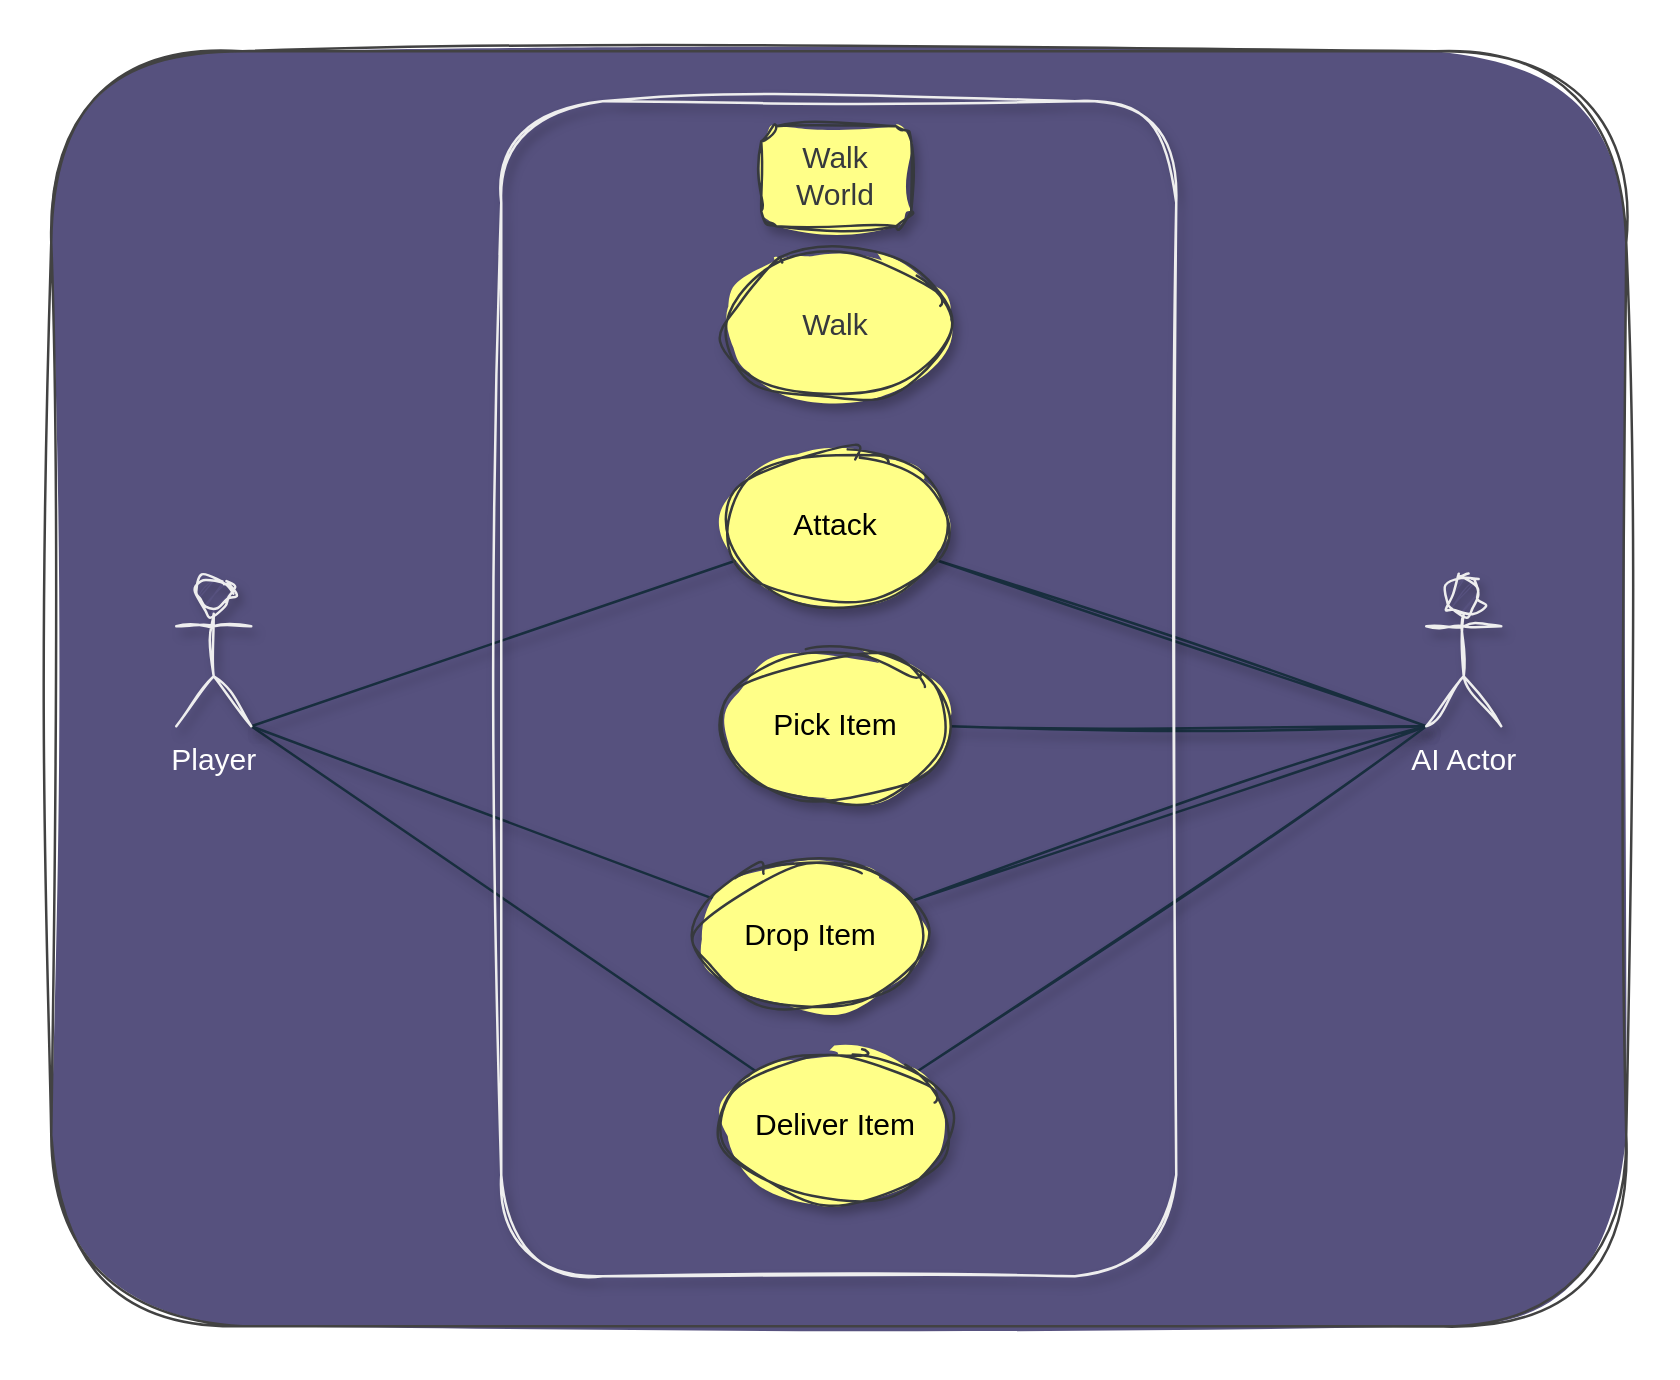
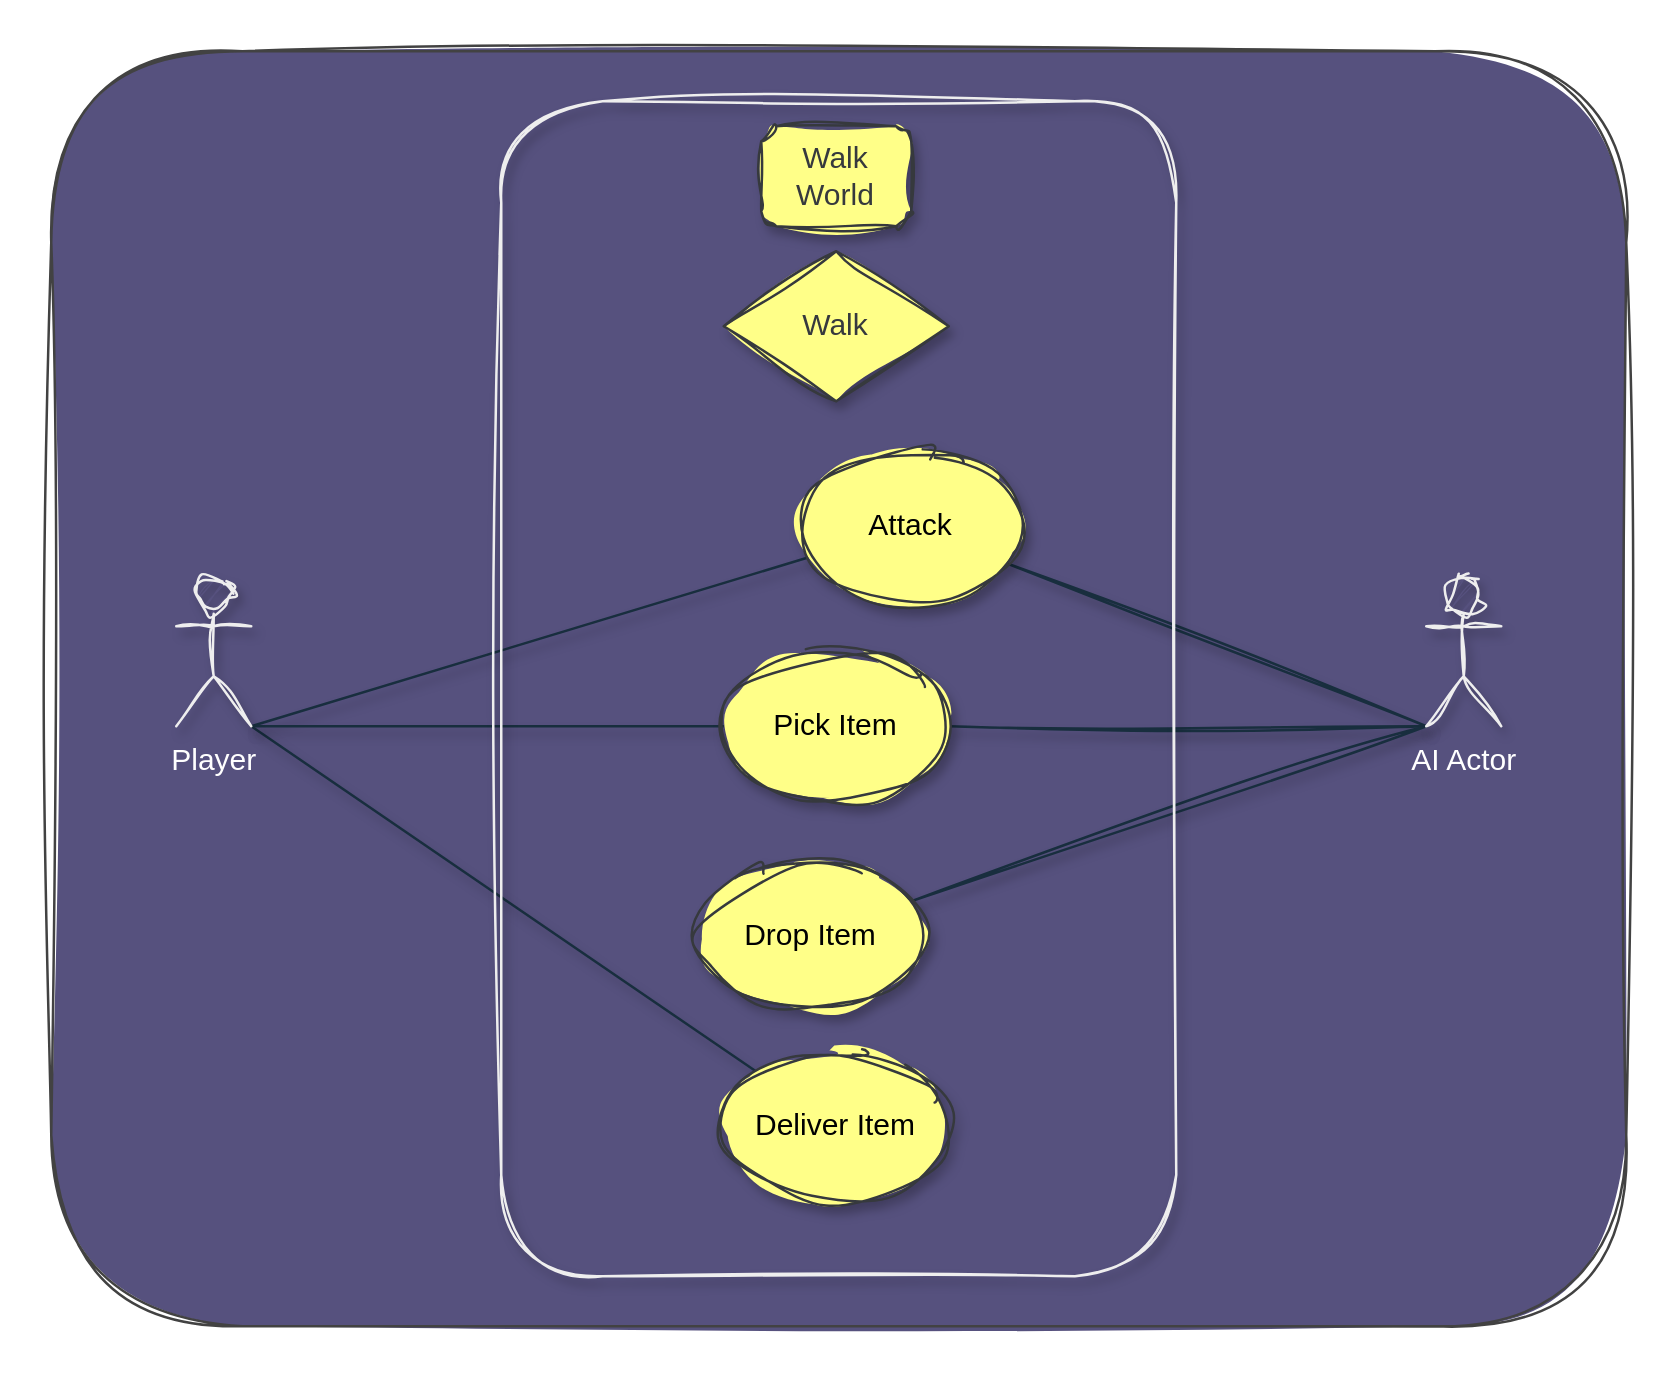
  <mxCell id="0" />
  <mxCell id="1" parent="0" />
  <mxCell id="2" value="" style="rounded=1;whiteSpace=wrap;html=1;strokeColor=#424242;fontColor=#FFFFFF;fillColor=#56517E;fillStyle=solid;labelBackgroundColor=none;sketch=1;curveFitting=1;jiggle=2;shadow=0;glass=0;" vertex="1" parent="1"><mxGeometry x="20" y="20" width="630" height="510" as="geometry" /></mxCell>
  <mxCell id="3" style="rounded=0;orthogonalLoop=1;jettySize=auto;html=1;exitX=1;exitY=1;exitDx=0;exitDy=0;exitPerimeter=0;endArrow=none;endFill=0;labelBackgroundColor=none;strokeColor=#182E3E;fontColor=default;shadow=1;" edge="1" parent="1" source="7" target="19"><mxGeometry relative="1" as="geometry" /></mxCell>
  <mxCell id="4" style="rounded=0;orthogonalLoop=1;jettySize=auto;html=1;exitX=1;exitY=1;exitDx=0;exitDy=0;exitPerimeter=0;endArrow=none;endFill=0;labelBackgroundColor=none;strokeColor=#182E3E;fontColor=default;shadow=1;" edge="1" parent="1" source="7" target="16"><mxGeometry relative="1" as="geometry" /></mxCell>
- <mxCell id="6" style="rounded=0;orthogonalLoop=1;jettySize=auto;html=1;exitX=1;exitY=1;exitDx=0;exitDy=0;exitPerimeter=0;endArrow=none;endFill=0;labelBackgroundColor=none;strokeColor=#182E3E;fontColor=default;shadow=1;" edge="1" parent="1" source="7" target="18"><mxGeometry relative="1" as="geometry" /></mxCell>
+ <mxCell id="5" style="rounded=0;orthogonalLoop=1;jettySize=auto;html=1;exitX=1;exitY=1;exitDx=0;exitDy=0;exitPerimeter=0;endArrow=none;endFill=0;labelBackgroundColor=none;strokeColor=#182E3E;fontColor=default;shadow=1;" edge="1" parent="1" source="7" target="17"><mxGeometry relative="1" as="geometry" /></mxCell>
  <mxCell id="7" value="&lt;div&gt;Player&lt;/div&gt;" style="shape=umlActor;verticalLabelPosition=bottom;verticalAlign=top;html=1;outlineConnect=0;labelBackgroundColor=none;fillColor=#56517E;strokeColor=#EEEEEE;fontColor=#FFFFFF;shadow=1;sketch=1;curveFitting=1;jiggle=2;fillStyle=auto;" vertex="1" parent="1"><mxGeometry x="70" y="230" width="30" height="60" as="geometry" /></mxCell>
  <mxCell id="8" style="rounded=0;orthogonalLoop=1;jettySize=auto;html=1;exitX=0;exitY=1;exitDx=0;exitDy=0;exitPerimeter=0;endArrow=none;endFill=0;labelBackgroundColor=none;strokeColor=#182E3E;fontColor=default;shadow=1;sketch=1;curveFitting=1;jiggle=2;" edge="1" parent="1" source="12" target="16"><mxGeometry relative="1" as="geometry" /></mxCell>
  <mxCell id="9" style="rounded=0;orthogonalLoop=1;jettySize=auto;html=1;exitX=0;exitY=1;exitDx=0;exitDy=0;exitPerimeter=0;endArrow=none;endFill=0;labelBackgroundColor=none;strokeColor=#182E3E;fontColor=default;shadow=1;sketch=1;curveFitting=1;jiggle=2;" edge="1" parent="1" source="12" target="17"><mxGeometry relative="1" as="geometry" /></mxCell>
  <mxCell id="10" style="rounded=0;orthogonalLoop=1;jettySize=auto;html=1;exitX=0;exitY=1;exitDx=0;exitDy=0;exitPerimeter=0;endArrow=none;endFill=0;labelBackgroundColor=none;strokeColor=#182E3E;fontColor=default;shadow=1;sketch=1;curveFitting=1;jiggle=2;" edge="1" parent="1" source="12" target="18"><mxGeometry relative="1" as="geometry" /></mxCell>
- <mxCell id="11" style="rounded=0;orthogonalLoop=1;jettySize=auto;html=1;exitX=0;exitY=1;exitDx=0;exitDy=0;exitPerimeter=0;endArrow=none;endFill=0;labelBackgroundColor=none;strokeColor=#182E3E;fontColor=default;shadow=1;sketch=1;curveFitting=1;jiggle=2;" edge="1" parent="1" source="12" target="19"><mxGeometry relative="1" as="geometry" /></mxCell>
  <mxCell id="12" value="&lt;div&gt;AI Actor&lt;/div&gt;" style="shape=umlActor;verticalLabelPosition=bottom;verticalAlign=top;html=1;outlineConnect=0;labelBackgroundColor=none;fillColor=#56517E;strokeColor=#EEEEEE;fontColor=#FFFFFF;shadow=1;sketch=1;curveFitting=1;jiggle=2;" vertex="1" parent="1"><mxGeometry x="570" y="230" width="30" height="60" as="geometry" /></mxCell>
  <mxCell id="13" value="" style="rounded=1;whiteSpace=wrap;html=1;fillColor=none;fillStyle=dashed;glass=0;labelBackgroundColor=none;strokeColor=#EEEEEE;fontColor=#FFFFFF;sketch=1;curveFitting=1;jiggle=2;shadow=1;" vertex="1" parent="1"><mxGeometry x="200" y="40" width="270" height="470" as="geometry" /></mxCell>
  <mxCell id="14" value="Walk World" style="text;html=1;strokeColor=#36393D;fillColor=#FFFF88;align=center;verticalAlign=middle;whiteSpace=wrap;rounded=1;labelBackgroundColor=none;fontColor=#36393D;shadow=1;glass=0;sketch=1;curveFitting=1;jiggle=2;fillStyle=solid;" vertex="1" parent="1"><mxGeometry x="304" y="50" width="60" height="40" as="geometry" /></mxCell>
- <mxCell id="15" value="Walk" style="ellipse;whiteSpace=wrap;html=1;labelBackgroundColor=none;fillColor=#ffff88;strokeColor=#36393d;shadow=1;sketch=1;curveFitting=1;jiggle=2;fillStyle=solid;fontColor=#36393D;" vertex="1" parent="1"><mxGeometry x="289" y="100" width="90" height="60" as="geometry" /></mxCell>
- <mxCell id="16" value="Attack" style="ellipse;whiteSpace=wrap;html=1;labelBackgroundColor=none;fillColor=#ffff88;strokeColor=#36393d;shadow=1;sketch=1;curveFitting=1;jiggle=2;fillStyle=solid;" vertex="1" parent="1"><mxGeometry x="289" y="180" width="90" height="60" as="geometry" /></mxCell>
+ <mxCell id="15" value="Walk" style="rhombus;whiteSpace=wrap;html=1;labelBackgroundColor=none;fillColor=#ffff88;strokeColor=#36393d;shadow=1;sketch=1;curveFitting=1;jiggle=2;fillStyle=solid;fontColor=#36393D;" vertex="1" parent="1"><mxGeometry x="289" y="100" width="90" height="60" as="geometry" /></mxCell>
+ <mxCell id="16" value="Attack" style="ellipse;whiteSpace=wrap;html=1;labelBackgroundColor=none;fillColor=#ffff88;strokeColor=#36393d;shadow=1;sketch=1;curveFitting=1;jiggle=2;fillStyle=solid;" vertex="1" parent="1"><mxGeometry x="319" y="180" width="90" height="60" as="geometry" /></mxCell>
  <mxCell id="17" value="Pick Item" style="ellipse;whiteSpace=wrap;html=1;labelBackgroundColor=none;fillColor=#ffff88;strokeColor=#36393d;shadow=1;sketch=1;curveFitting=1;jiggle=2;fillStyle=solid;" vertex="1" parent="1"><mxGeometry x="289" y="260" width="90" height="60" as="geometry" /></mxCell>
  <mxCell id="18" value="Drop Item" style="ellipse;whiteSpace=wrap;html=1;labelBackgroundColor=none;fillColor=#ffff88;strokeColor=#36393d;shadow=1;sketch=1;curveFitting=1;jiggle=2;fillStyle=solid;" vertex="1" parent="1"><mxGeometry x="279" y="343.5" width="90" height="60" as="geometry" /></mxCell>
  <mxCell id="19" value="Deliver Item" style="ellipse;whiteSpace=wrap;html=1;labelBackgroundColor=none;fillColor=#ffff88;strokeColor=#36393d;shadow=1;sketch=1;curveFitting=1;jiggle=2;fillStyle=solid;" vertex="1" parent="1"><mxGeometry x="289" y="420" width="90" height="60" as="geometry" /></mxCell>
